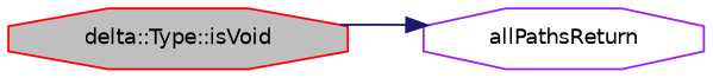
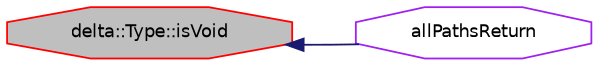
  digraph {
    rankdir=LR
    node [fontname=Helvetica fontsize=10 shape=octagon style=filled]
    n1 [color=red fillcolor=grey75 fontcolor=black height=0.2 label="delta::Type::isVoid" width=0.4]
    n2 [color=purple fillcolor=white height=0.2 label=allPathsReturn width=0.4]
-   n2 -> n1 [color=midnightblue dir=back fontname=Helvetica fontsize=10 labelfontname=Helvetica labelfontsize=10 style=solid]
+   n1 -> n2 [color=midnightblue dir=back fontname=Helvetica fontsize=10 labelfontname=Helvetica labelfontsize=10 style=solid]
  }
